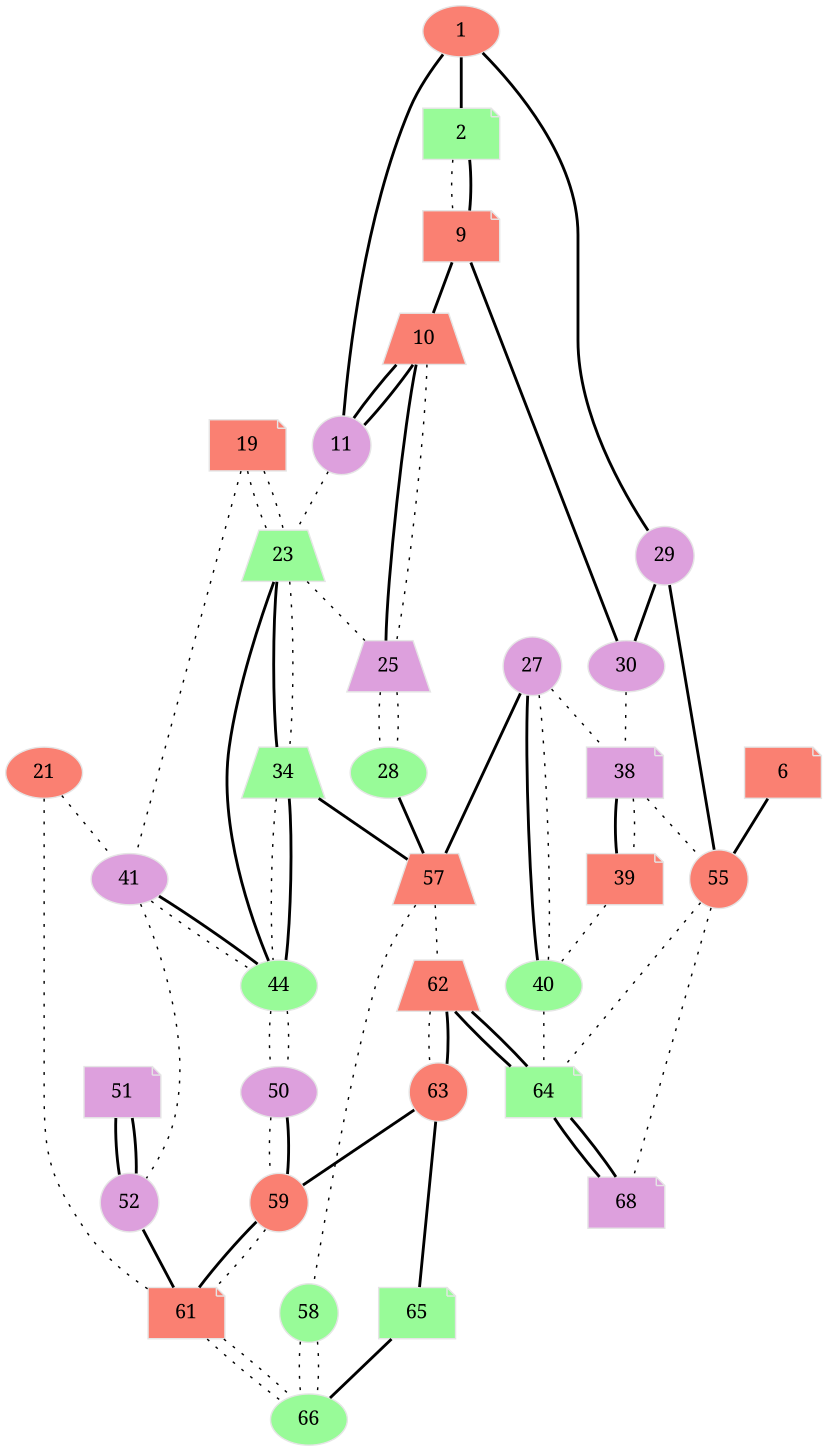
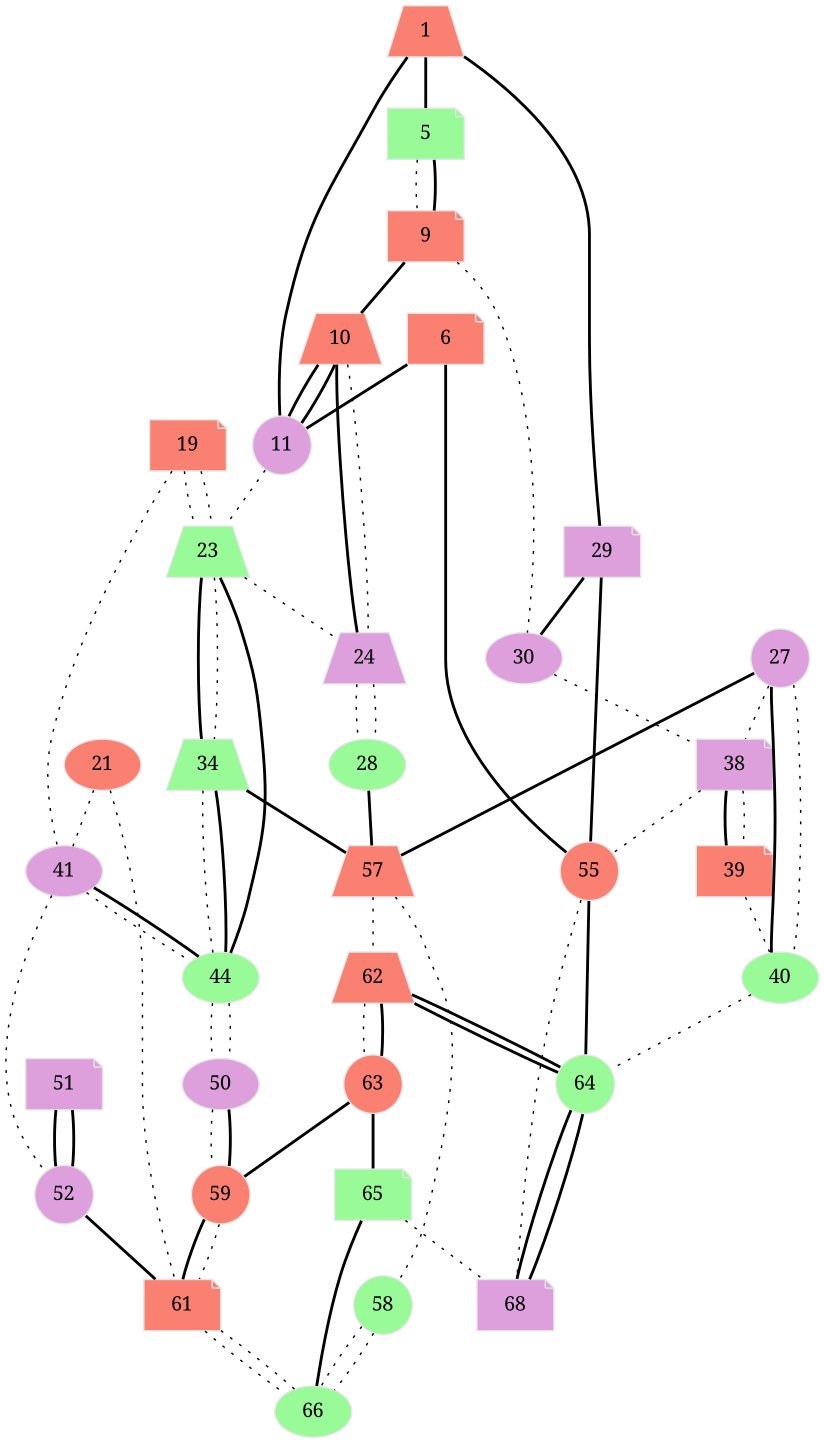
  graph {
    fontname="Noto Serif"
    node [color=gray90 fillcolor=salmon fontname="Noto Serif" shape=note style=filled]
    edge [fontname="Noto Serif" style=bold]
-   1 [shape=ellipse]
-   2 [fillcolor=palegreen]
+   1 [shape=trapezium]
+   2 [fillcolor=palegreen label=5]
    11 [fillcolor=plum shape=circle super="+8"]
-   29 [fillcolor=plum shape=circle super="+4"]
+   29 [fillcolor=plum super="+4"]
    9
    23 [fillcolor=palegreen shape=trapezium super="+22+18"]
    10 [shape=trapezium]
    30 [fillcolor=plum shape=ellipse super="+15+16"]
    55 [shape=circle super="+5+45+46"]
    6
-   64 [fillcolor=palegreen super="+56+47"]
+   64 [fillcolor=palegreen shape=circle super="+56+47"]
    68 [fillcolor=plum super="+67"]
-   24 [fillcolor=plum shape=trapezium label=25]
+   24 [fillcolor=plum shape=trapezium]
    38 [fillcolor=plum super="+31+25+26"]
    28 [fillcolor=palegreen shape=ellipse]
    34 [fillcolor=palegreen shape=trapezium]
    19
    41 [fillcolor=plum shape=ellipse super="+20"]
    44 [fillcolor=palegreen shape=ellipse]
    52 [fillcolor=plum shape=circle super="+43+42"]
    21 [shape=ellipse super="+13"]
    61 [super="+54+53+36+14+35"]
    66 [fillcolor=palegreen shape=ellipse]
    57 [shape=trapezium super="+33"]
    27 [fillcolor=plum shape=circle]
    40 [fillcolor=palegreen shape=ellipse]
    39
    58 [fillcolor=palegreen shape=circle]
    62 [shape=trapezium super="+48+49+60"]
    50 [fillcolor=plum shape=ellipse]
    59 [shape=circle]
    51 [fillcolor=plum]
    63 [shape=circle]
    65 [fillcolor=palegreen]
    1 -- 2
    1 -- 11
    1 -- 29
    2 -- 9 [style=dotted]
    2 -- 9
    11 -- 23 [style=dotted weight=2]
    29 -- 30 [weight=2]
    29 -- 55 [weight=3]
    9 -- 10
-   9 -- 30
+   9 -- 30 [style=dotted]
    23 -- 24 [style=dotted]
    23 -- 34
    23 -- 34 [style=dotted]
    10 -- 11
    10 -- 11
    10 -- 24
    10 -- 24 [style=dotted]
    30 -- 38 [style=dotted weight=2]
-   55 -- 64 [style=dotted]
+   55 -- 64
    55 -- 68 [style=dotted weight=2]
+   6 -- 11
    6 -- 55
    64 -- 68
    64 -- 68
    24 -- 28 [style=dotted]
    24 -- 28 [style=dotted]
    38 -- 55 [style=dotted]
    38 -- 39 [weight=2]
    38 -- 39 [style=dotted]
    28 -- 57
    34 -- 44 [style=dotted]
    34 -- 44
    34 -- 57
    19 -- 23 [style=dotted weight=2]
    19 -- 23 [style=dotted]
    19 -- 41 [style=dotted]
    41 -- 44 [style=dotted]
    41 -- 44
    41 -- 52 [style=dotted]
    44 -- 23
    44 -- 50 [style=dotted]
    44 -- 50 [style=dotted]
    52 -- 61 [weight=2]
    21 -- 41 [style=dotted]
    21 -- 61 [style=dotted weight=2]
    61 -- 66 [style=dotted]
    61 -- 66 [style=dotted]
    57 -- 58 [style=dotted]
    57 -- 62 [style=dotted weight=2]
    27 -- 38 [style=dotted]
    27 -- 57
    27 -- 40
    27 -- 40 [style=dotted]
    40 -- 64 [style=dotted]
    39 -- 40 [style=dotted]
    58 -- 66 [style=dotted]
    58 -- 66 [style=dotted]
    62 -- 64 [weight=2]
    62 -- 64
    62 -- 63 [style=dotted weight=2]
    62 -- 63
    50 -- 59 [style=dotted]
    50 -- 59
    59 -- 61
    59 -- 61 [style=dotted]
    51 -- 52 [weight=2]
    51 -- 52
    63 -- 59
    63 -- 65
+   65 -- 68 [style=dotted]
    65 -- 66
  }
